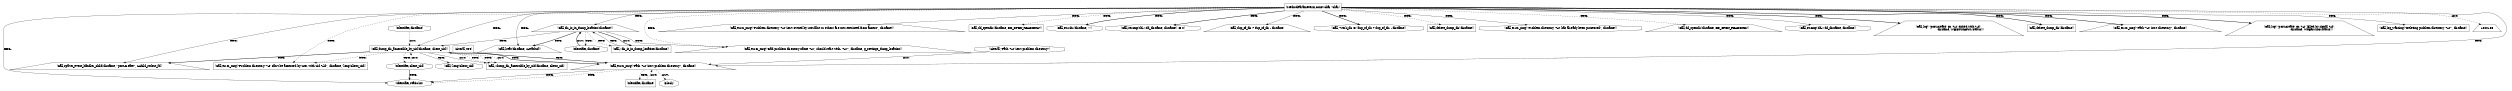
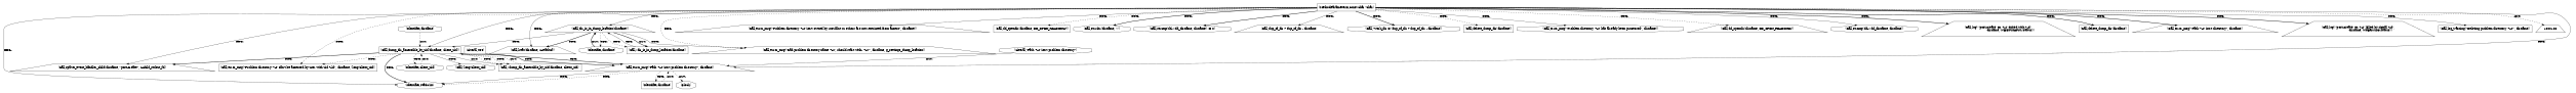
  digraph {
    node [shape=trapezium]
    edge [style=dashed]
    n1 [label="(Call,error_msg(\"Path '%s' isn't problem directory\", dirname))"]
    n2 [label="(Block,)" shape=octagon]
    n3 [label="(Identifier,dirname)" shape=folder]
    n4 [label="(Identifier,static int)" shape=octagon]
    n5 [label="(Call,dump_dir_accessible_by_uid(dirname, client_uid))" shape=folder]
    n6 [label="(Identifier,client_uid)" shape=octagon]
    n7 [label="(Call,error_msg(\"Problem directory '%s' can't be accessed by user with uid %ld\", dirname, (long)client_uid))" shape=folder]
    n8 [label="(Call,(long)client_uid)" shape=octagon]
    n9 [label="(Call,!dump_dir_accessible_by_uid(dirname, client_uid))" shape=folder]
    n10 [label="(Call,spawn_event_handler_child(dirname, \"post-create\", &child_stdout_fd))"]
    n11 [label="(Call,dir_is_in_dump_location(dirname))"]
    n12 [label="(Call,lstat(dirname, &statbuf))"]
    n13 [label="(Call,error_msg(\"Bad problem directory name '%s', should start with: '%s'\", dirname, g_settings_dump_location))"]
    n14 [label="(Identifier,dirname)" shape=octagon]
    n15 [label="(Call,!dir_is_in_dump_location(dirname))" shape=folder]
    n16 [label="(MethodParameterIn,const char *char)" shape=folder]
    n17 [label="(Call,error_msg(\"Problem directory '%s' isn't owned by root:abrt or others are not restricted from access\", dirname))"]
    n18 [label="(Call,dd_opendir(dirname, DD_OPEN_READONLY))" shape=folder]
    n19 [label="(Call,strrchr(dirname, '/'))" shape=octagon]
    n20 [label="(Call,strcmp(dd->dd_dirname, dirname) != 0)" shape=octagon]
    n21 [label="(Call,dup_of_dir ? dup_of_dir : dirname)"]
    n22 [label="(Call,*work_dir = (dup_of_dir ? dup_of_dir : dirname))" shape=octagon]
    n23 [label="(Call,delete_dump_dir(dirname))" shape=folder]
    n24 [label="(Call,error_msg(\"Problem directory '%s' has already been processed\", dirname))" shape=octagon]
    n25 [label="(Call,dd_opendir(dirname, DD_OPEN_READONLY))"]
    n26 [label="(Call,strcmp(dd->dd_dirname, dirname))" shape=octagon]
    n27 [label="(Call,log(\"'post-create' on '%s' exited with %d\",\n                            dirname, WEXITSTATUS(status)))"]
    n28 [label="(Call,delete_dump_dir(dirname))" shape=folder]
    n29 [label="(Call,error_msg(\"Path '%s' isn't directory\", dirname))"]
    n30 [label="(Call,log(\"'post-create' on '%s' killed by signal %d\",\n                            dirname, WTERMSIG(status)))"]
    n31 [label="(Call,log_warning(\"Deleting problem directory '%s'\", dirname))" shape=folder]
    1000133
    n33 [label="(Identifier,dirname)" shape=octagon]
    n34 [label="(Literal,404)" shape=folder]
    n35 [label="(Literal,\"Path '%s' isn't problem directory\")" shape=octagon]
    n1 -> n2 [label="AST: "]
    n1 -> n3 [label="CFG: "]
    n1 -> n4 [label="DDG: " style=solid]
    n1 -> n4 [label="DDG: "]
    n3 -> n1 [label="AST: "]
    n5 -> n1 [label="DDG: " style=bold]
-   n6 -> n4 [label="DDG: " style=bold]
+   n5 -> n4 [label="DDG: " style=bold]
    n5 -> n6 [label="CFG: "]
    n5 -> n7 [label="DDG: "]
-   n5 -> n8 [label="CFG: " style=solid]
+   n5 -> n8 [label="DDG: " style=solid]
    n5 -> n9 [label="AST: " style=solid]
    n5 -> n9 [label="DDG: "]
    n5 -> n9 [label="DDG: "]
    n5 -> n10 [label="DDG: " style=bold]
    n6 -> n5 [label="AST: "]
    n9 -> n5 [label="AST: "]
    n11 -> n5 [label="DDG: " style=solid]
    n11 -> n12 [label="DDG: " style=bold]
    n11 -> n13 [label="DDG: " style=solid]
    n11 -> n14 [label="CFG: "]
    n11 -> n15 [label="AST: " style=bold]
    n11 -> n15 [label="DDG: "]
    n14 -> n11 [label="AST: " style=bold]
    n15 -> n11 [label="CFG: " style=solid]
    n16 -> n1 [label="DDG: " style=solid]
    n16 -> n4 [label="DDG: " style=solid]
    n16 -> n5 [label="DDG: " style=solid]
    n16 -> n7 [label="DDG: "]
    n16 -> n10 [label="DDG: " style=solid]
    n16 -> n11 [label="DDG: " style=solid]
    n16 -> n12 [label="DDG: " style=solid]
    n16 -> n13 [label="DDG: "]
    n16 -> n17 [label="DDG: " style=solid]
    n16 -> n18 [label="DDG: "]
    n16 -> n19 [label="DDG: " style=bold]
    n16 -> n20 [label="DDG: " style=bold]
    n16 -> n21 [label="DDG: " style=solid]
    n16 -> n22 [label="DDG: " style=bold]
    n16 -> n23 [label="DDG: "]
    n16 -> n24 [label="DDG: " style=solid]
    n16 -> n25 [label="DDG: "]
    n16 -> n26 [label="DDG: " style=solid]
    n16 -> n27 [label="DDG: " style=bold]
    n16 -> n28 [label="DDG: " style=bold]
    n16 -> n29 [label="DDG: " style=bold]
    n16 -> n30 [label="DDG: " style=bold]
    n16 -> n31 [label="DDG: " style=solid]
    n16 -> 1000133 [label="AST: "]
    n33 -> n5 [label="AST: "]
    n34 -> n1 [label="CFG: " style=bold]
    n35 -> n1 [label="AST: " style=solid]
  }
